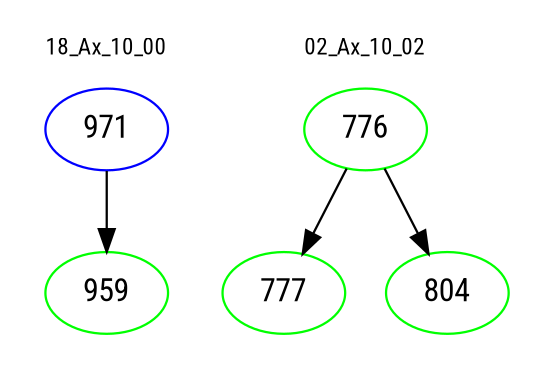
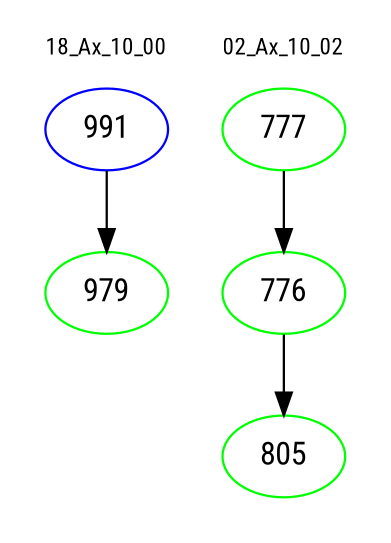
  digraph {
    fontname="Roboto Condensed"
    node [color=green fontname="Roboto Condensed"]
    edge [color=black fontname="Roboto Condensed"]
-   n1 [color=blue label=971]
-   n2 [label=959]
+   n1 [color=blue label=991]
+   n2 [label=979]
    n3 [label=776]
    n4 [label=777]
-   n5 [label=804]
+   n5 [label=805]
    subgraph cluster_1 {
      color=white
      fontsize=10
      label="18_Ax_10_00"
      n1
      n2
    }
    subgraph cluster_2 {
      color=white
      fontsize=10
      label="02_Ax_10_02"
      n3
      n4
      n5
    }
    n1 -> n2
-   n3 -> n4
+   n4 -> n3
    n3 -> n5
  }
